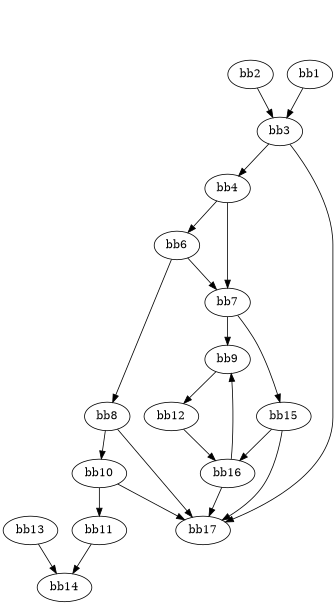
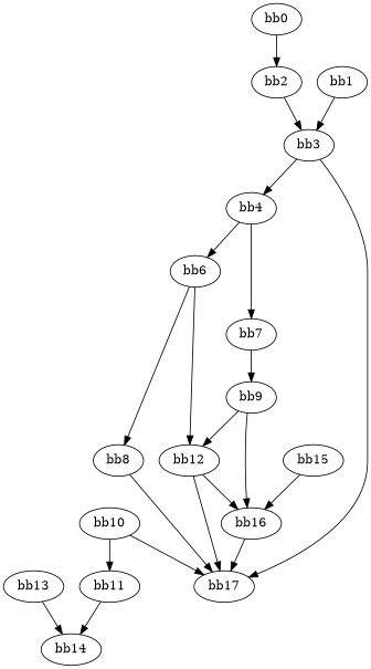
  digraph {
+   n1 [label="bb0\l"]
    n2 [label="bb2\l"]
    n3 [label="bb1\l"]
    n4 [label="bb3\l"]
    n5 [label="bb4\l"]
    n6 [label="bb17\l"]
    n7 [label="bb6\l"]
    n8 [label="bb7\l"]
    n9 [label="bb8\l"]
    n10 [label="bb9\l"]
    n11 [label="bb15\l"]
    n12 [label="bb10\l"]
    n13 [label="bb12\l"]
    n14 [label="bb16\l"]
    n15 [label="bb11\l"]
    n16 [label="bb14\l"]
    n17 [label="bb13\l"]
+   n1 -> n2
    n2 -> n4
    n3 -> n4
    n4 -> n5
    n4 -> n6
    n5 -> n7
    n5 -> n8
-   n7 -> n8
+   n7 -> n13
    n7 -> n9
    n8 -> n10
-   n8 -> n11
    n9 -> n6
-   n9 -> n12
    n10 -> n13
-   n14 -> n10
+   n10 -> n14
    n11 -> n14
    n12 -> n6
    n12 -> n15
-   n11 -> n6
+   n13 -> n6
    n13 -> n14
    n14 -> n6
    n15 -> n16
    n17 -> n16
  }
